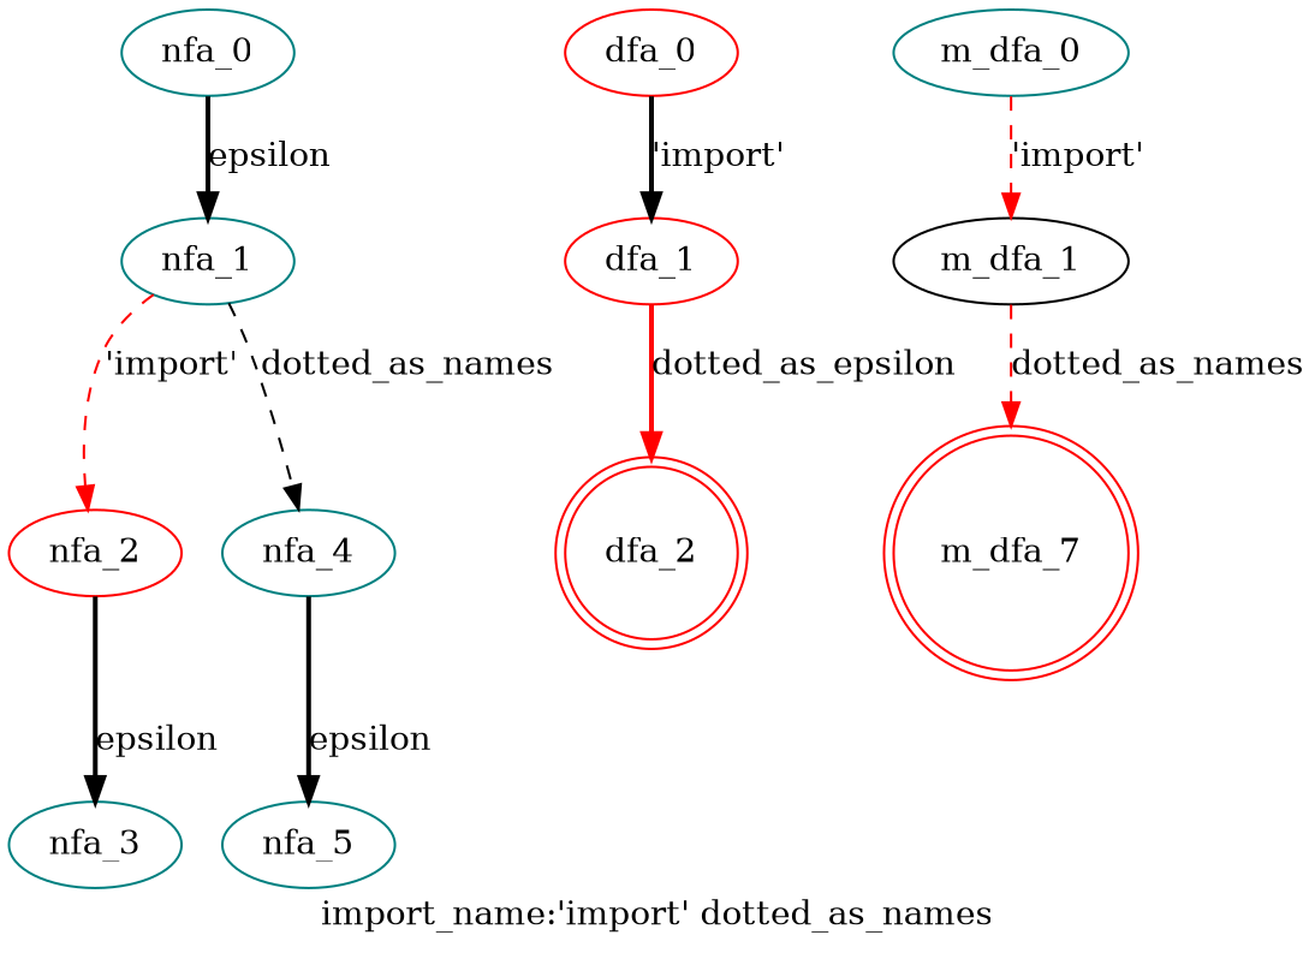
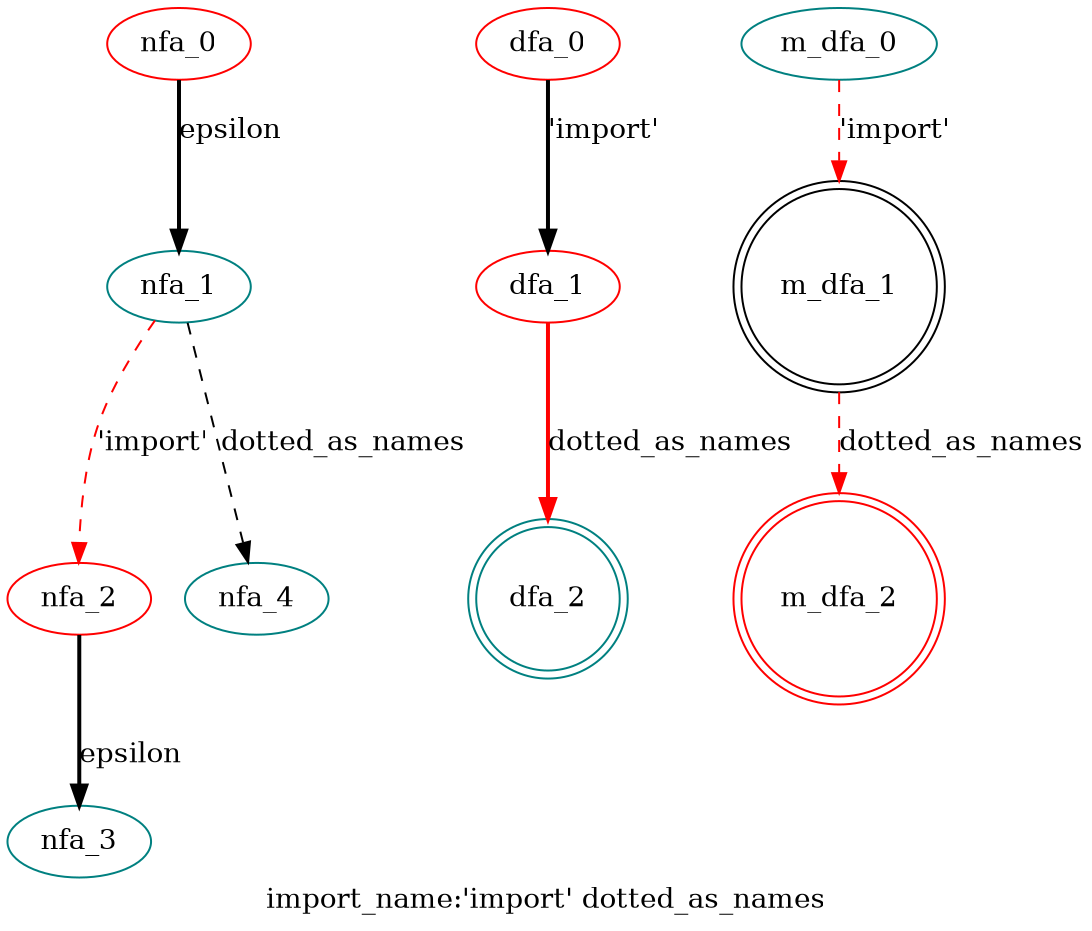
  digraph {
    label="import_name:'import' dotted_as_names"
    node [color=teal]
    edge [style=bold]
-   nfa_0
+   nfa_0 [color=red]
    nfa_1
    nfa_2 [color=red]
    nfa_3
    nfa_4
-   nfa_5
    dfa_0 [color=red]
    dfa_1 [color=red]
-   dfa_2 [color=red shape=doublecircle]
+   dfa_2 [shape=doublecircle]
    m_dfa_0
-   m_dfa_1 [color=black]
-   m_dfa_2 [color=red shape=doublecircle label=m_dfa_7]
+   m_dfa_1 [color=black shape=doublecircle]
+   m_dfa_2 [color=red shape=doublecircle]
    subgraph sub_1 {
      nfa_0
      nfa_1
      nfa_2
      nfa_3
      nfa_4
-     nfa_5
    }
    subgraph sub_2 {
      dfa_0
      dfa_1
      dfa_2
    }
    subgraph sub_3 {
      m_dfa_0
      m_dfa_1
      m_dfa_2
    }
    nfa_0 -> nfa_1 [label=epsilon]
    nfa_1 -> nfa_2 [color=red label="'import'" style=dashed]
    nfa_1 -> nfa_4 [label=dotted_as_names style=dashed]
    nfa_2 -> nfa_3 [label=epsilon]
-   nfa_4 -> nfa_5 [label=epsilon]
    dfa_0 -> dfa_1 [label="'import'"]
-   dfa_1 -> dfa_2 [color=red label=dotted_as_epsilon]
+   dfa_1 -> dfa_2 [color=red label=dotted_as_names]
    m_dfa_0 -> m_dfa_1 [color=red label="'import'" style=dashed]
    m_dfa_1 -> m_dfa_2 [color=red label=dotted_as_names style=dashed]
  }
